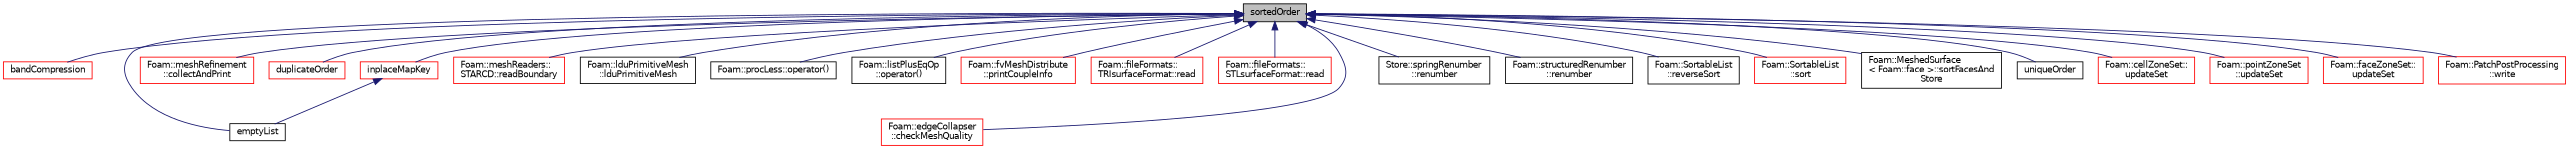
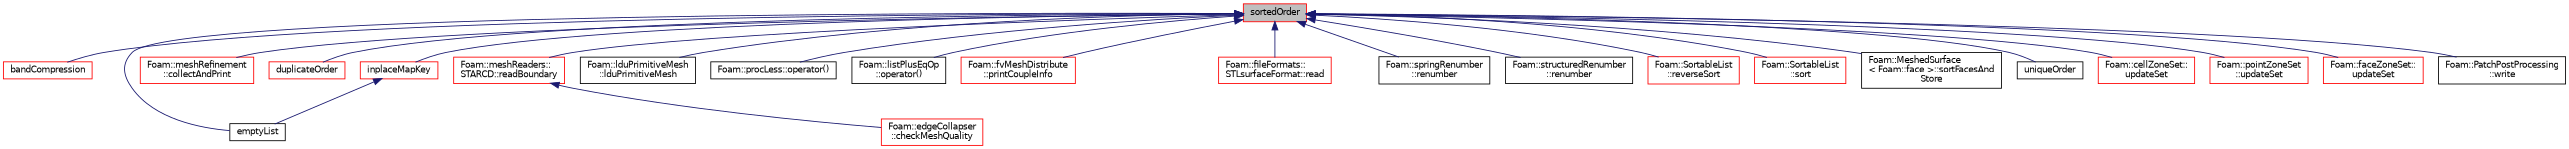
  digraph {
    rankdir=TB
    node [color=red fontname=Helvetica fontsize=10 shape=record]
    edge [color=midnightblue dir=back fontname=Helvetica fontsize=10 labelfontname=Helvetica labelfontsize=10 style=solid]
-   n1 [color=black fillcolor=grey75 fontcolor=black height=0.2 label=sortedOrder style=filled width=0.4]
+   n1 [fillcolor=grey75 fontcolor=black height=0.2 label=sortedOrder style=filled width=0.4]
    n2 [height=0.2 label=bandCompression width=0.4]
    n3 [height=0.2 label="Foam::edgeCollapser\l::checkMeshQuality" width=0.4]
    n4 [height=0.2 label="Foam::meshRefinement\l::collectAndPrint" width=0.4]
    n5 [height=0.2 label=duplicateOrder width=0.4]
    n6 [color=black height=0.2 label=emptyList width=0.4]
    n7 [height=0.2 label=inplaceMapKey width=0.4]
    n8 [color=black height=0.2 label="Foam::lduPrimitiveMesh\l::lduPrimitiveMesh" width=0.4]
    n9 [color=black height=0.2 label="Foam::procLess::operator()" width=0.4]
    n10 [color=black height=0.2 label="Foam::listPlusEqOp\l::operator()" width=0.4]
    n11 [height=0.2 label="Foam::fvMeshDistribute\l::printCoupleInfo" width=0.4]
-   n12 [height=0.2 label="Foam::fileFormats::\lTRIsurfaceFormat::read" width=0.4]
    n13 [height=0.2 label="Foam::fileFormats::\lSTLsurfaceFormat::read" width=0.4]
    n14 [height=0.2 label="Foam::meshReaders::\lSTARCD::readBoundary" width=0.4]
-   n15 [color=black height=0.2 label="Store::springRenumber\l::renumber" width=0.4]
+   n15 [color=black height=0.2 label="Foam::springRenumber\l::renumber" width=0.4]
    n16 [color=black height=0.2 label="Foam::structuredRenumber\l::renumber" width=0.4]
-   n17 [color=black height=0.2 label="Foam::SortableList\l::reverseSort" width=0.4]
+   n17 [height=0.2 label="Foam::SortableList\l::reverseSort" width=0.4]
    n18 [height=0.2 label="Foam::SortableList\l::sort" width=0.4]
    n19 [color=black height=0.2 label="Foam::MeshedSurface\l\< Foam::face \>::sortFacesAnd\lStore" width=0.4]
    n20 [color=black height=0.2 label=uniqueOrder width=0.4]
    n21 [height=0.2 label="Foam::cellZoneSet::\lupdateSet" width=0.4]
    n22 [height=0.2 label="Foam::pointZoneSet\l::updateSet" width=0.4]
    n23 [height=0.2 label="Foam::faceZoneSet::\lupdateSet" width=0.4]
-   n24 [height=0.2 label="Foam::PatchPostProcessing\l::write" width=0.4]
+   n24 [color=black height=0.2 label="Foam::PatchPostProcessing\l::write" width=0.4]
    n1 -> n2
-   n1 -> n3
+   n14 -> n3
    n1 -> n4
    n1 -> n5
    n1 -> n6
    n1 -> n7
    n1 -> n8
    n1 -> n9
    n1 -> n10
    n1 -> n11
-   n1 -> n12
    n1 -> n13
    n1 -> n14
    n1 -> n15
    n1 -> n16
    n1 -> n17
    n1 -> n18
    n1 -> n19
    n1 -> n20
    n1 -> n21
    n1 -> n22
    n1 -> n23
    n1 -> n24
    n7 -> n6
  }
